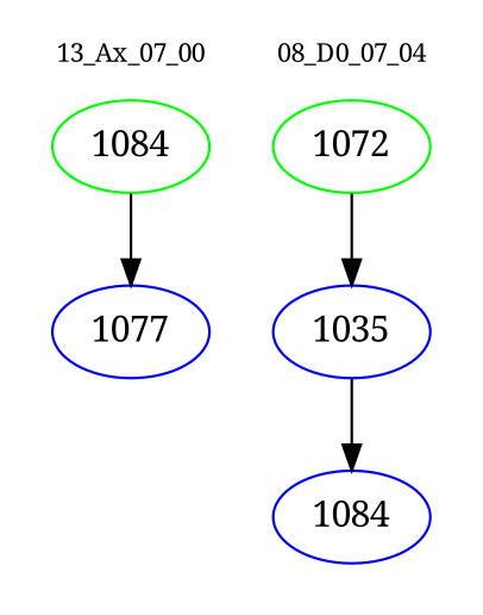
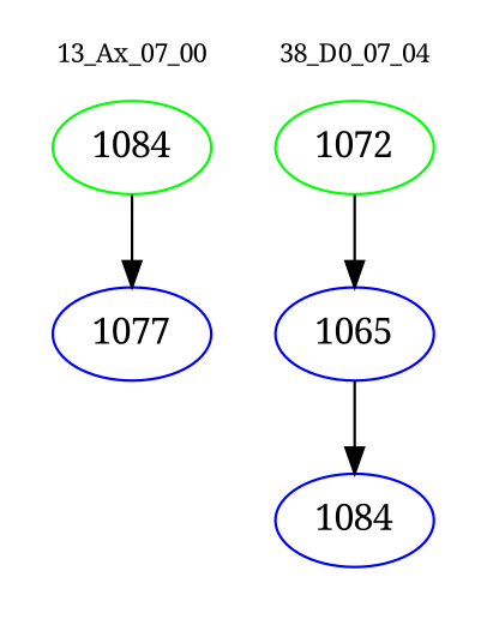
  digraph {
    fontname="Noto Serif"
    node [color=blue fontname="Noto Serif"]
    edge [color=black fontname="Noto Serif"]
    n1 [color=green label=1084]
    n2 [label=1077]
    n3 [color=green label=1072]
-   n4 [label=1035]
+   n4 [label=1065]
    n5 [label=1084]
    subgraph cluster_1 {
      color=white
      fontsize=10
      label="13_Ax_07_00"
      n1
      n2
    }
    subgraph cluster_2 {
      color=white
      fontsize=10
-     label="08_D0_07_04"
+     label="38_D0_07_04"
      n3
      n4
      n5
    }
    n1 -> n2
    n3 -> n4
    n4 -> n5
  }
